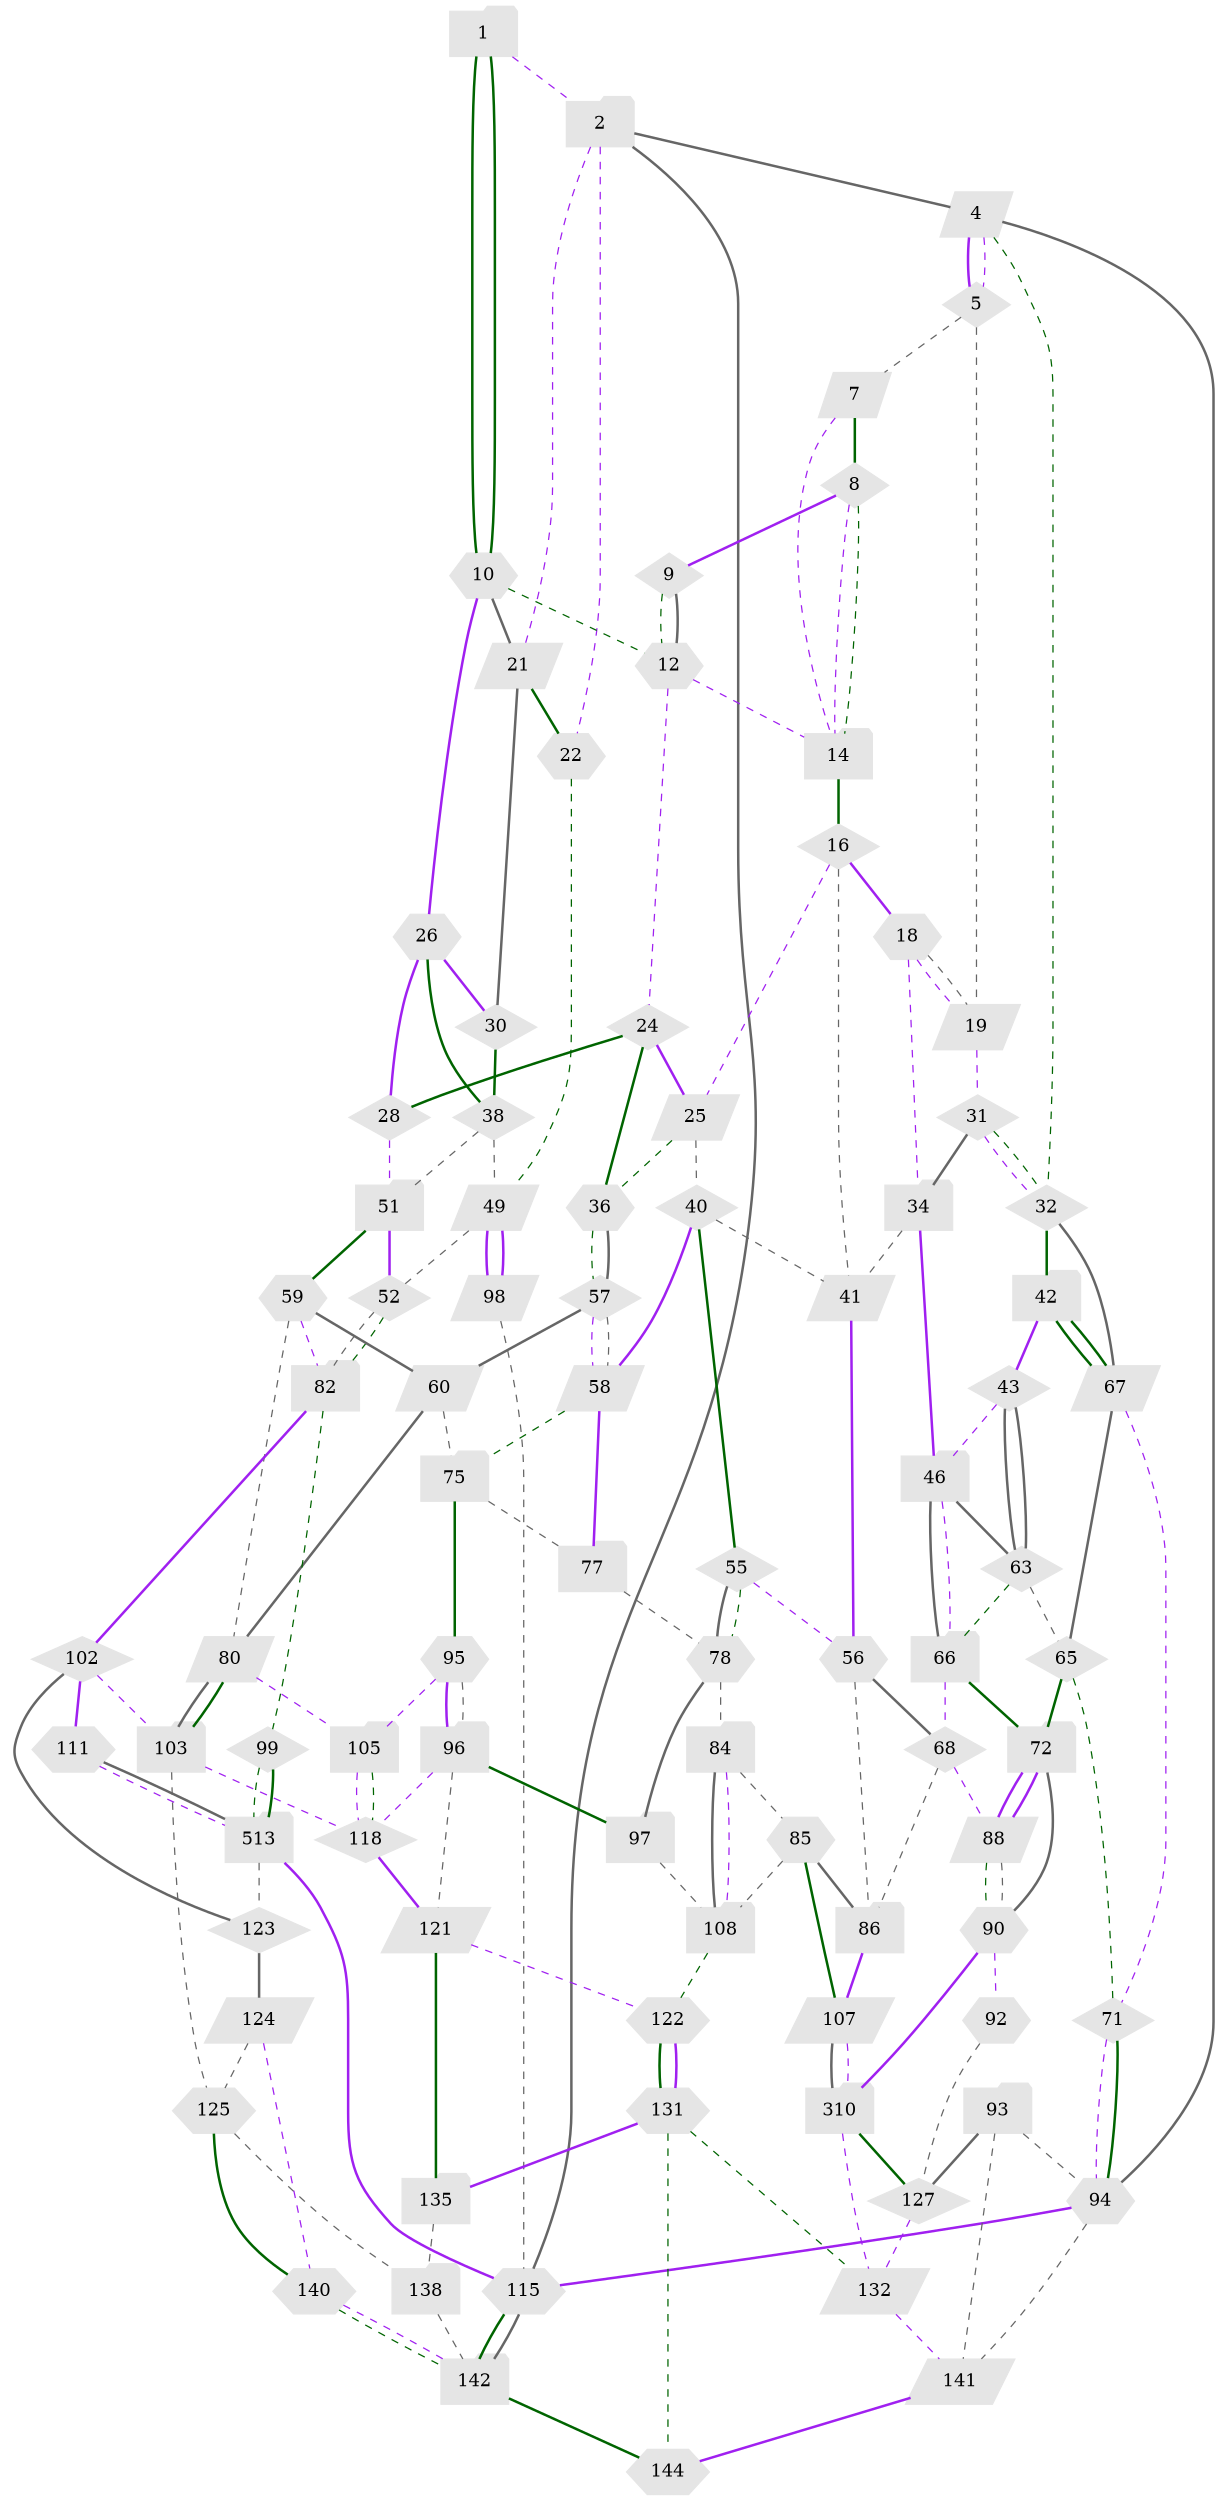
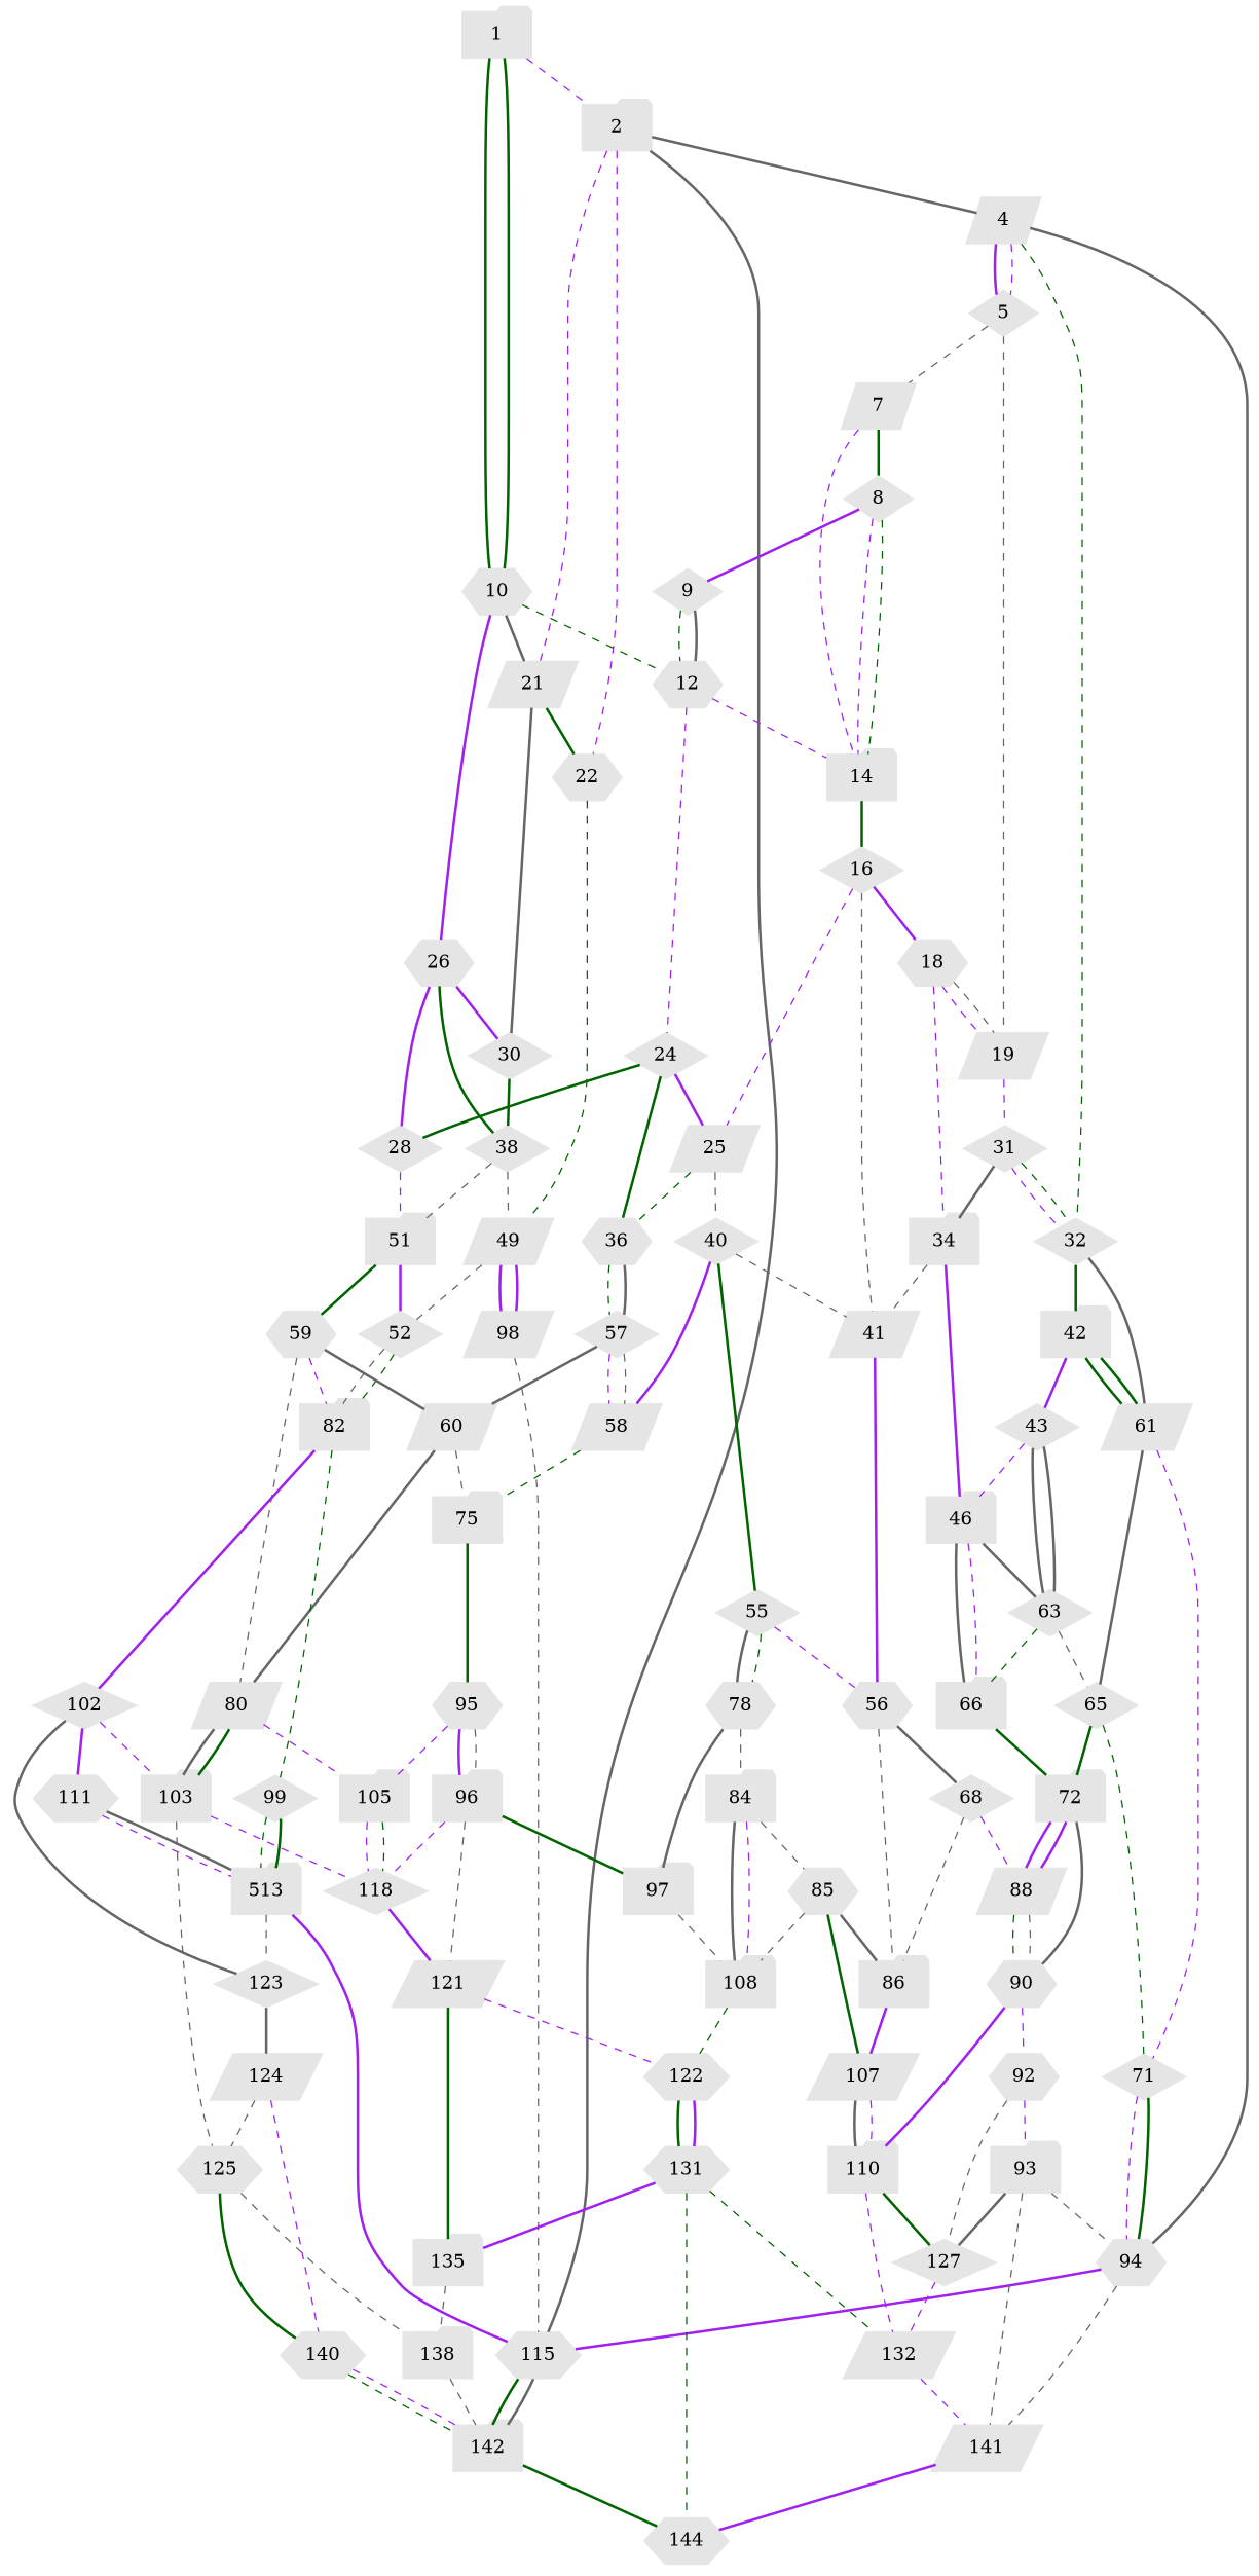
  graph {
    node [color=gray90 shape=folder style=filled]
    edge [color=purple style=dashed]
    2 [super="+3"]
    1
    10 [shape=hexagon super="+11"]
    4 [shape=parallelogram]
    21 [shape=parallelogram super="+23"]
    22 [shape=hexagon]
    115 [shape=hexagon super="+116"]
    12 [shape=hexagon super="+13"]
    26 [shape=hexagon super="+27"]
    5 [shape=diamond super="+6"]
    32 [shape=diamond super="+33"]
    94 [shape=hexagon super="+114"]
    30 [shape=diamond]
    49 [shape=parallelogram super="+50"]
    142 [super="+143"]
    7 [shape=parallelogram]
    19 [shape=parallelogram super="+20"]
    42
-   61 [shape=parallelogram super="+62" label=67]
+   61 [shape=parallelogram super="+62"]
    141 [shape=parallelogram super="+145"]
    8 [shape=diamond]
    14 [super="+15"]
    31 [shape=diamond super="+35"]
    9 [shape=diamond]
    16 [shape=diamond super="+17"]
    24 [shape=diamond super="+29"]
    28 [shape=diamond]
    38 [shape=diamond super="+39"]
    25 [shape=parallelogram super="+37"]
    36 [shape=hexagon]
    18 [shape=hexagon]
    41 [shape=parallelogram super="+48"]
    34 [super="+45"]
    40 [shape=diamond super="+54"]
    56 [shape=hexagon super="+67"]
    46 [super="+47"]
    52 [shape=diamond]
    98 [shape=parallelogram]
    51 [super="+53"]
    57 [shape=diamond]
    55 [shape=diamond]
    58 [shape=parallelogram super="+76"]
    59 [shape=hexagon super="+79"]
    43 [shape=diamond super="+44"]
    65 [shape=diamond super="+70"]
    71 [shape=diamond]
    63 [shape=diamond super="+64"]
    66 [super="+69"]
    60 [shape=parallelogram super="+74"]
    78 [shape=hexagon super="+83"]
    75 [super="+89"]
-   77
    68 [shape=diamond super="+87"]
    86 [super="+104"]
    72 [super="+73"]
    82 [super="+101"]
    80 [shape=parallelogram super="+81"]
    99 [shape=diamond super="+100"]
    102 [shape=diamond super="+112"]
    84
    97
    88 [shape=parallelogram]
    107 [shape=parallelogram]
    95 [shape=hexagon]
    103 [super="+117"]
    105
    90 [shape=hexagon super="+91"]
    92 [shape=hexagon]
-   110 [super="+126" label=310]
+   110 [super="+126"]
    96 [super="+120"]
    85 [shape=hexagon super="+106"]
    108 [super="+109"]
    118 [shape=diamond super="+119"]
    125 [shape=hexagon super="+137"]
    n75 [label=513 super="+129"]
    111 [shape=hexagon]
    123 [shape=diamond super="+130"]
    122 [shape=hexagon]
    93 [super="+133"]
    127 [shape=diamond super="+128"]
    132 [shape=parallelogram super="+146"]
    144 [shape=hexagon]
    121 [shape=parallelogram super="+134"]
    135
    124 [shape=parallelogram super="+139"]
    140 [shape=hexagon]
    138
    131 [shape=hexagon super="+136"]
    2 -- 4 [color=gray40 style=bold]
    2 -- 21
    2 -- 22
    2 -- 115 [color=gray40 style=bold]
    1 -- 2
    1 -- 10 [color=darkgreen style=bold]
    1 -- 10 [color=darkgreen style=bold]
    10 -- 21 [color=gray40 style=bold]
    10 -- 12 [color=darkgreen]
    10 -- 26 [style=bold]
    4 -- 5 [style=bold]
    4 -- 5
    4 -- 32 [color=darkgreen]
    4 -- 94 [color=gray40 style=bold]
    21 -- 22 [color=darkgreen style=bold]
    21 -- 30 [color=gray40 style=bold]
    22 -- 49 [color=darkgreen]
    115 -- 142 [color=darkgreen style=bold]
    115 -- 142 [color=gray40 style=bold]
    12 -- 14
    12 -- 24
    26 -- 30 [style=bold]
    26 -- 28 [style=bold]
    26 -- 38 [color=darkgreen style=bold]
    5 -- 7 [color=gray40]
    5 -- 19 [color=gray40 weight=2]
    32 -- 42 [color=darkgreen style=bold]
    32 -- 61 [color=gray40 style=bold]
    94 -- 115 [style=bold]
    94 -- 141 [color=gray40]
    30 -- 38 [color=darkgreen style=bold]
    49 -- 52 [color=gray40]
    49 -- 98 [style=bold]
    49 -- 98 [style=bold]
    142 -- 144 [color=darkgreen style=bold]
    7 -- 8 [color=darkgreen style=bold]
    7 -- 14
    19 -- 31
    42 -- 61 [color=darkgreen style=bold]
    42 -- 61 [color=darkgreen style=bold]
    42 -- 43 [style=bold]
    61 -- 65 [color=gray40 style=bold]
    61 -- 71
    141 -- 144 [style=bold]
    8 -- 14
    8 -- 14 [color=darkgreen]
    8 -- 9 [style=bold]
    14 -- 16 [color=darkgreen style=bold]
    31 -- 32
    31 -- 32 [color=darkgreen]
    31 -- 34 [color=gray40 style=bold]
    9 -- 12 [color=darkgreen]
    9 -- 12 [color=gray40 style=bold]
    16 -- 25
    16 -- 18 [style=bold]
    16 -- 41 [color=gray40]
    24 -- 28 [color=darkgreen style=bold]
    24 -- 25 [style=bold]
    24 -- 36 [color=darkgreen style=bold]
    28 -- 51
    38 -- 49 [color=gray40]
    38 -- 51 [color=gray40]
    25 -- 36 [color=darkgreen]
    25 -- 40 [color=gray40]
    36 -- 57 [color=darkgreen]
    36 -- 57 [color=gray40 style=bold]
    18 -- 19
    18 -- 19 [color=gray40]
    18 -- 34
    41 -- 56 [style=bold]
    34 -- 41 [color=gray40]
    34 -- 46 [style=bold]
    40 -- 41 [color=gray40]
    40 -- 55 [color=darkgreen style=bold]
    40 -- 58 [style=bold]
    56 -- 68 [color=gray40 style=bold]
    56 -- 86 [color=gray40]
    46 -- 63 [color=gray40 style=bold]
    46 -- 66 [color=gray40 style=bold]
    46 -- 66
    52 -- 82 [color=gray40]
    52 -- 82 [color=darkgreen]
    98 -- 115 [color=gray40]
    51 -- 52 [style=bold]
    51 -- 59 [color=darkgreen style=bold]
    57 -- 58
    57 -- 58 [color=gray40]
    57 -- 60 [color=gray40 style=bold]
    55 -- 56
    55 -- 78 [color=gray40 style=bold]
    55 -- 78 [color=darkgreen]
    58 -- 75 [color=darkgreen]
-   58 -- 77 [style=bold]
    59 -- 60 [color=gray40 style=bold]
    59 -- 82
    59 -- 80 [color=gray40]
    43 -- 46
    43 -- 63 [color=gray40 style=bold]
    43 -- 63 [color=gray40 style=bold]
    65 -- 71 [color=darkgreen]
    65 -- 72 [color=darkgreen style=bold]
    71 -- 94
    71 -- 94 [color=darkgreen style=bold]
    63 -- 65 [color=gray40]
    63 -- 66 [color=darkgreen]
-   66 -- 68
    66 -- 72 [color=darkgreen style=bold]
    60 -- 75 [color=gray40]
    60 -- 80 [color=gray40 style=bold]
    78 -- 84 [color=gray40]
    78 -- 97 [color=gray40 style=bold]
-   75 -- 77 [color=gray40]
    75 -- 95 [color=darkgreen style=bold]
-   77 -- 78 [color=gray40]
    68 -- 86 [color=gray40]
    68 -- 88
    86 -- 107 [style=bold]
    72 -- 88 [style=bold]
    72 -- 88 [style=bold]
    72 -- 90 [color=gray40 style=bold]
    82 -- 99 [color=darkgreen]
    82 -- 102 [style=bold]
    80 -- 103 [color=gray40 style=bold]
    80 -- 103 [color=darkgreen style=bold]
    80 -- 105
    99 -- n75 [color=darkgreen]
    99 -- n75 [color=darkgreen style=bold]
    102 -- 103
    102 -- 111 [style=bold]
    102 -- 123 [color=gray40 style=bold]
    84 -- 85 [color=gray40]
    84 -- 108 [color=gray40 style=bold]
    84 -- 108
    97 -- 108 [color=gray40]
    88 -- 90 [color=darkgreen]
    88 -- 90 [color=gray40]
    107 -- 110 [color=gray40 style=bold]
    107 -- 110
    95 -- 105
    95 -- 96 [style=bold]
    95 -- 96 [color=gray40]
    103 -- 118
    103 -- 125 [color=gray40]
    105 -- 118
    105 -- 118 [color=darkgreen]
    90 -- 92
    90 -- 110 [style=bold]
+   92 -- 93
    92 -- 127 [color=gray40]
    110 -- 127 [color=darkgreen style=bold]
    110 -- 132
    96 -- 97 [color=darkgreen style=bold]
    96 -- 118
    96 -- 121 [color=gray40]
    85 -- 86 [color=gray40 style=bold]
    85 -- 107 [color=darkgreen style=bold]
    85 -- 108 [color=gray40]
    108 -- 122 [color=darkgreen]
    118 -- 121 [style=bold]
    125 -- 140 [color=darkgreen style=bold]
    125 -- 138 [color=gray40]
    n75 -- 115 [style=bold]
    n75 -- 123 [color=gray40]
    111 -- n75
    111 -- n75 [color=gray40 style=bold]
    123 -- 124 [color=gray40 style=bold weight=2]
    122 -- 131 [color=darkgreen style=bold]
    122 -- 131 [style=bold]
    93 -- 94 [color=gray40]
    93 -- 141 [color=gray40]
    93 -- 127 [color=gray40 style=bold]
    127 -- 132
    132 -- 141
    121 -- 122
    121 -- 135 [color=darkgreen style=bold]
    135 -- 138 [color=gray40]
    124 -- 125 [color=gray40]
    124 -- 140
    140 -- 142 [color=darkgreen]
    140 -- 142
    138 -- 142 [color=gray40]
    131 -- 132 [color=darkgreen]
    131 -- 144 [color=darkgreen]
    131 -- 135 [style=bold]
  }
